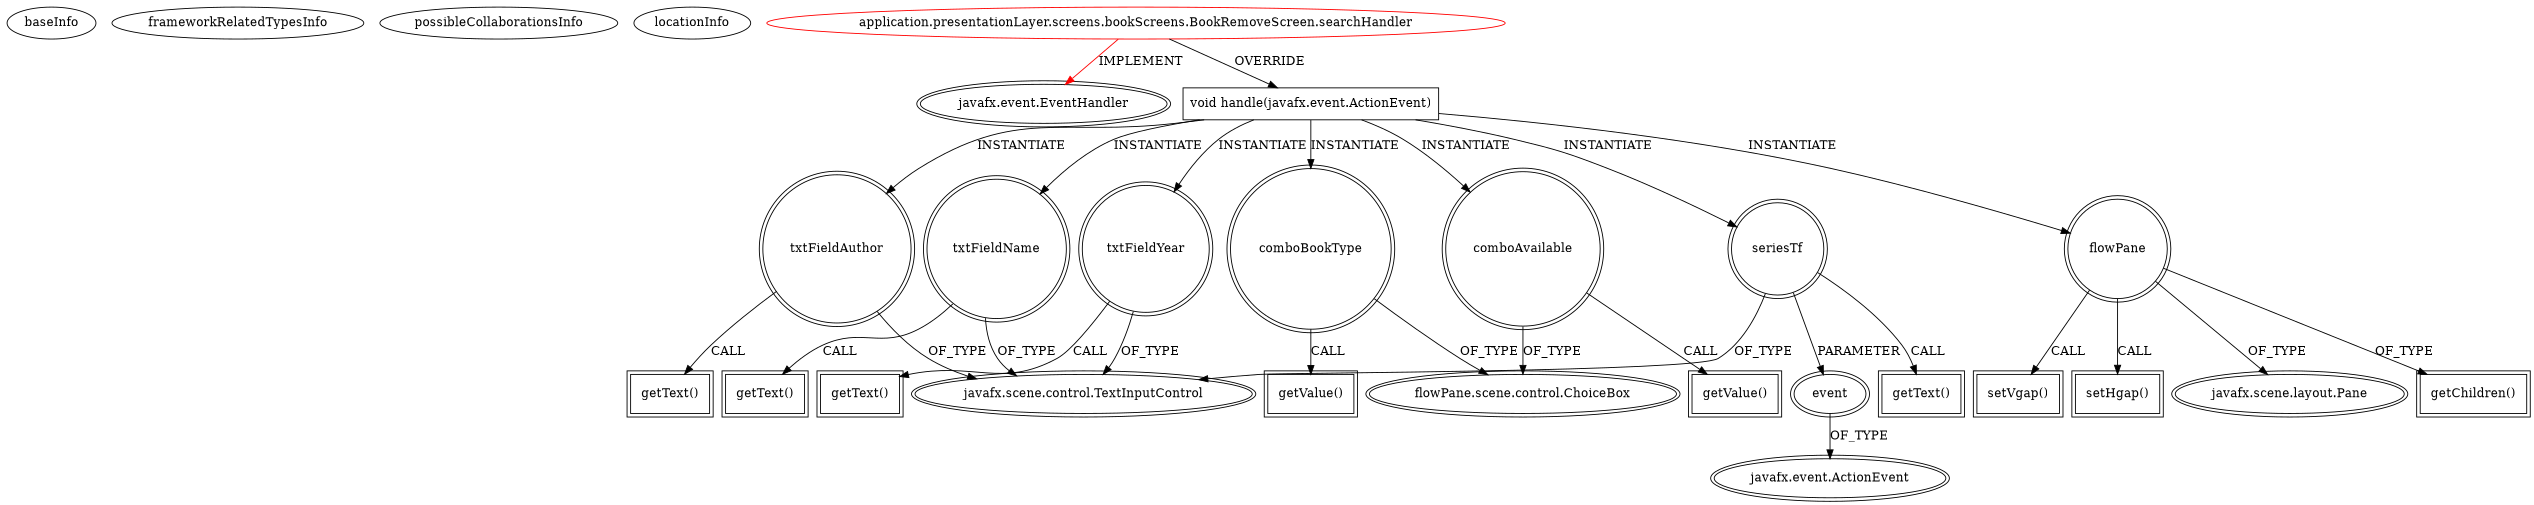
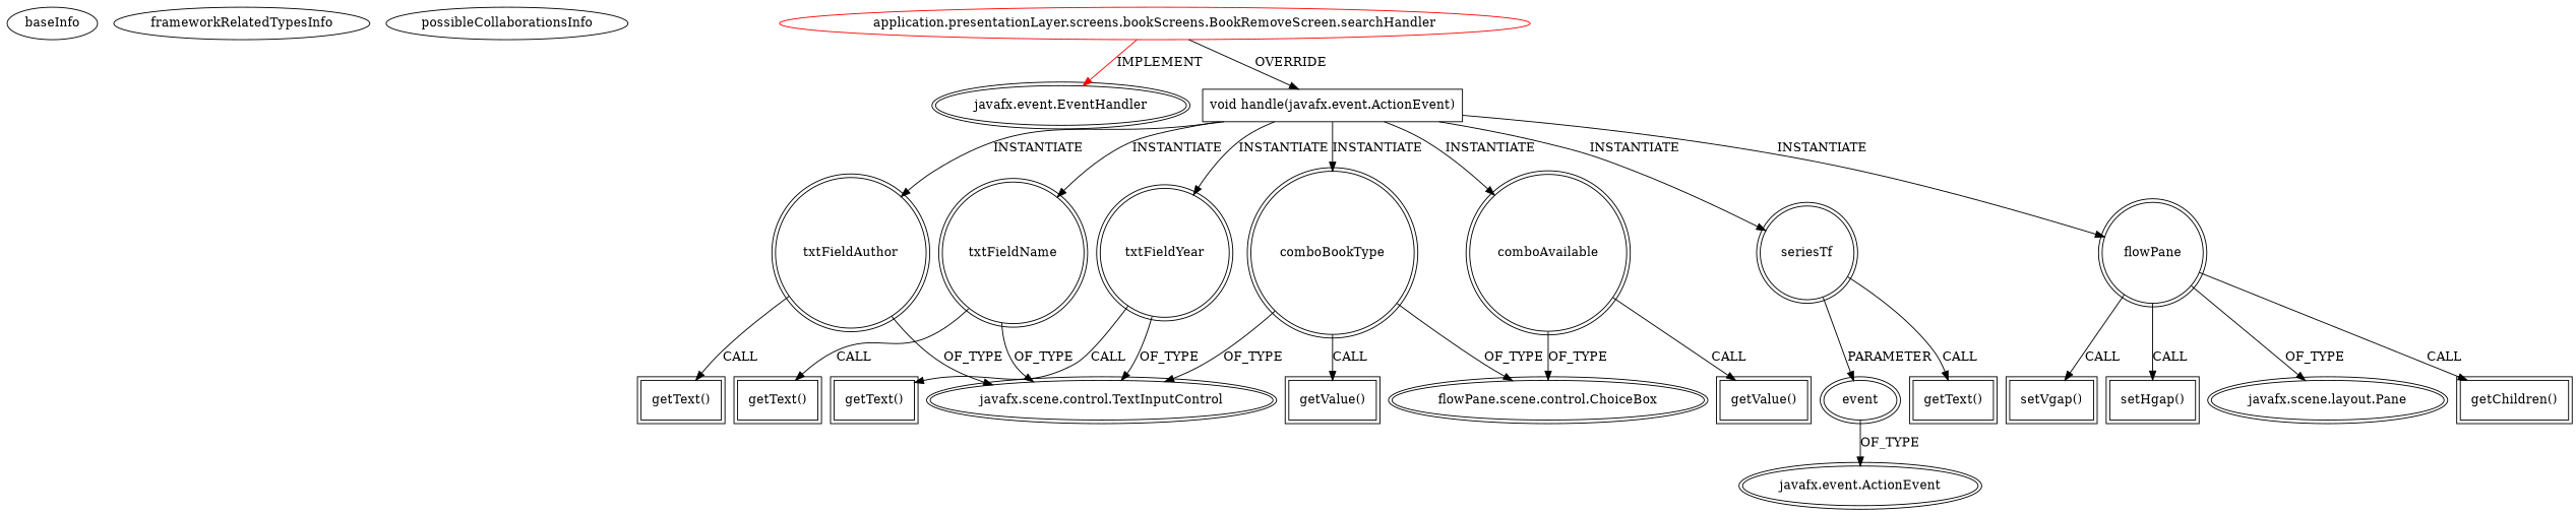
  digraph {
    node [isFrameworkType=true vertexType=INSIDE_CALL peripheries=2]
    baseInfo [category=extension_graph graphId=754 isAnonymous=false possibleRelation=false isFrameworkType="" vertexType="" peripheries=""]
    frameworkRelatedTypesInfo [0="javafx.event.EventHandler" isFrameworkType="" vertexType="" peripheries=""]
    possibleCollaborationsInfo [isFrameworkType="" vertexType="" peripheries=""]
-   locationInfo [contextSignature=searchHandler filePath="/KraiZeur-library/library-master/src/application/presentationLayer/screens/bookScreens/BookRemoveScreen.java" graphId=754 projectName="KraiZeur-library" isFrameworkType="" vertexType="" peripheries=""]
    n5 [color=red isFrameworkType=false label="application.presentationLayer.screens.bookScreens.BookRemoveScreen.searchHandler" vertexType=ROOT_CLIENT_CLASS_DECLARATION peripheries=""]
    n6 [label="javafx.event.EventHandler" vertexType=FRAMEWORK_INTERFACE_TYPE]
    n7 [isFrameworkType=false label="void handle(javafx.event.ActionEvent)" shape=box vertexType=OVERRIDING_METHOD_DECLARATION peripheries=""]
    n8 [label=txtFieldName shape=circle vertexType=VARIABLE_EXPRESION]
    n9 [label=txtFieldAuthor shape=circle vertexType=VARIABLE_EXPRESION]
    n10 [label=txtFieldYear shape=circle vertexType=VARIABLE_EXPRESION]
    n11 [label=comboBookType shape=circle vertexType=VARIABLE_EXPRESION]
    n12 [label=seriesTf shape=circle vertexType=VARIABLE_EXPRESION]
    n13 [label=comboAvailable shape=circle vertexType=VARIABLE_EXPRESION]
    n14 [label=flowPane shape=circle vertexType=VARIABLE_EXPRESION]
    n15 [label=event vertexType=PARAMETER_DECLARATION]
    n16 [label="javafx.event.ActionEvent" vertexType=FRAMEWORK_CLASS_TYPE]
    n17 [label="javafx.scene.control.TextInputControl" vertexType=FRAMEWORK_CLASS_TYPE]
    n18 [label="getText()" shape=box]
    n19 [label="getText()" shape=box]
    n20 [label="getText()" shape=box]
    n21 [label="flowPane.scene.control.ChoiceBox" vertexType=FRAMEWORK_CLASS_TYPE]
    n22 [label="getValue()" shape=box]
    n23 [label="getText()" shape=box]
    n24 [label="getValue()" shape=box]
    n25 [label="javafx.scene.layout.Pane" vertexType=FRAMEWORK_CLASS_TYPE]
    n26 [label="getChildren()" shape=box]
    n27 [label="setVgap()" shape=box]
    n28 [label="setHgap()" shape=box]
    n5 -> n6 [color=red label=IMPLEMENT]
    n5 -> n7 [label=OVERRIDE]
    n7 -> n8 [label=INSTANTIATE]
    n7 -> n9 [label=INSTANTIATE]
    n7 -> n10 [label=INSTANTIATE]
    n7 -> n11 [label=INSTANTIATE]
    n7 -> n12 [label=INSTANTIATE]
    n7 -> n13 [label=INSTANTIATE]
    n7 -> n14 [label=INSTANTIATE]
    n8 -> n17 [label=OF_TYPE]
    n8 -> n18 [label=CALL]
    n9 -> n17 [label=OF_TYPE]
    n9 -> n19 [label=CALL]
    n10 -> n17 [label=OF_TYPE]
    n10 -> n20 [label=CALL]
    n11 -> n21 [label=OF_TYPE]
    n11 -> n22 [label=CALL]
    n12 -> n15 [label=PARAMETER]
-   n12 -> n17 [label=OF_TYPE]
+   n11 -> n17 [label=OF_TYPE]
    n12 -> n23 [label=CALL]
    n13 -> n21 [label=OF_TYPE]
    n13 -> n24 [label=CALL]
    n14 -> n25 [label=OF_TYPE]
-   n14 -> n26 [label=OF_TYPE]
+   n14 -> n26 [label=CALL]
    n14 -> n27 [label=CALL]
    n14 -> n28 [label=CALL]
    n15 -> n16 [label=OF_TYPE]
  }
